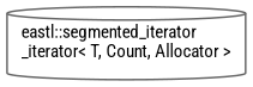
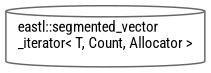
  digraph {
    rankdir=LR
    fontname="Roboto Condensed"
-   n1 [color=gray40 fillcolor=white fontname="Roboto Condensed" fontsize=10 height=0.2 label="eastl::segmented_iterator\l_iterator\< T, Count, Allocator \>" shape=cylinder style=filled width=0.4]
+   n1 [color=gray40 fillcolor=white fontname="Roboto Condensed" fontsize=10 height=0.2 label="eastl::segmented_vector\l_iterator\< T, Count, Allocator \>" shape=cylinder style=filled width=0.4]
  }
